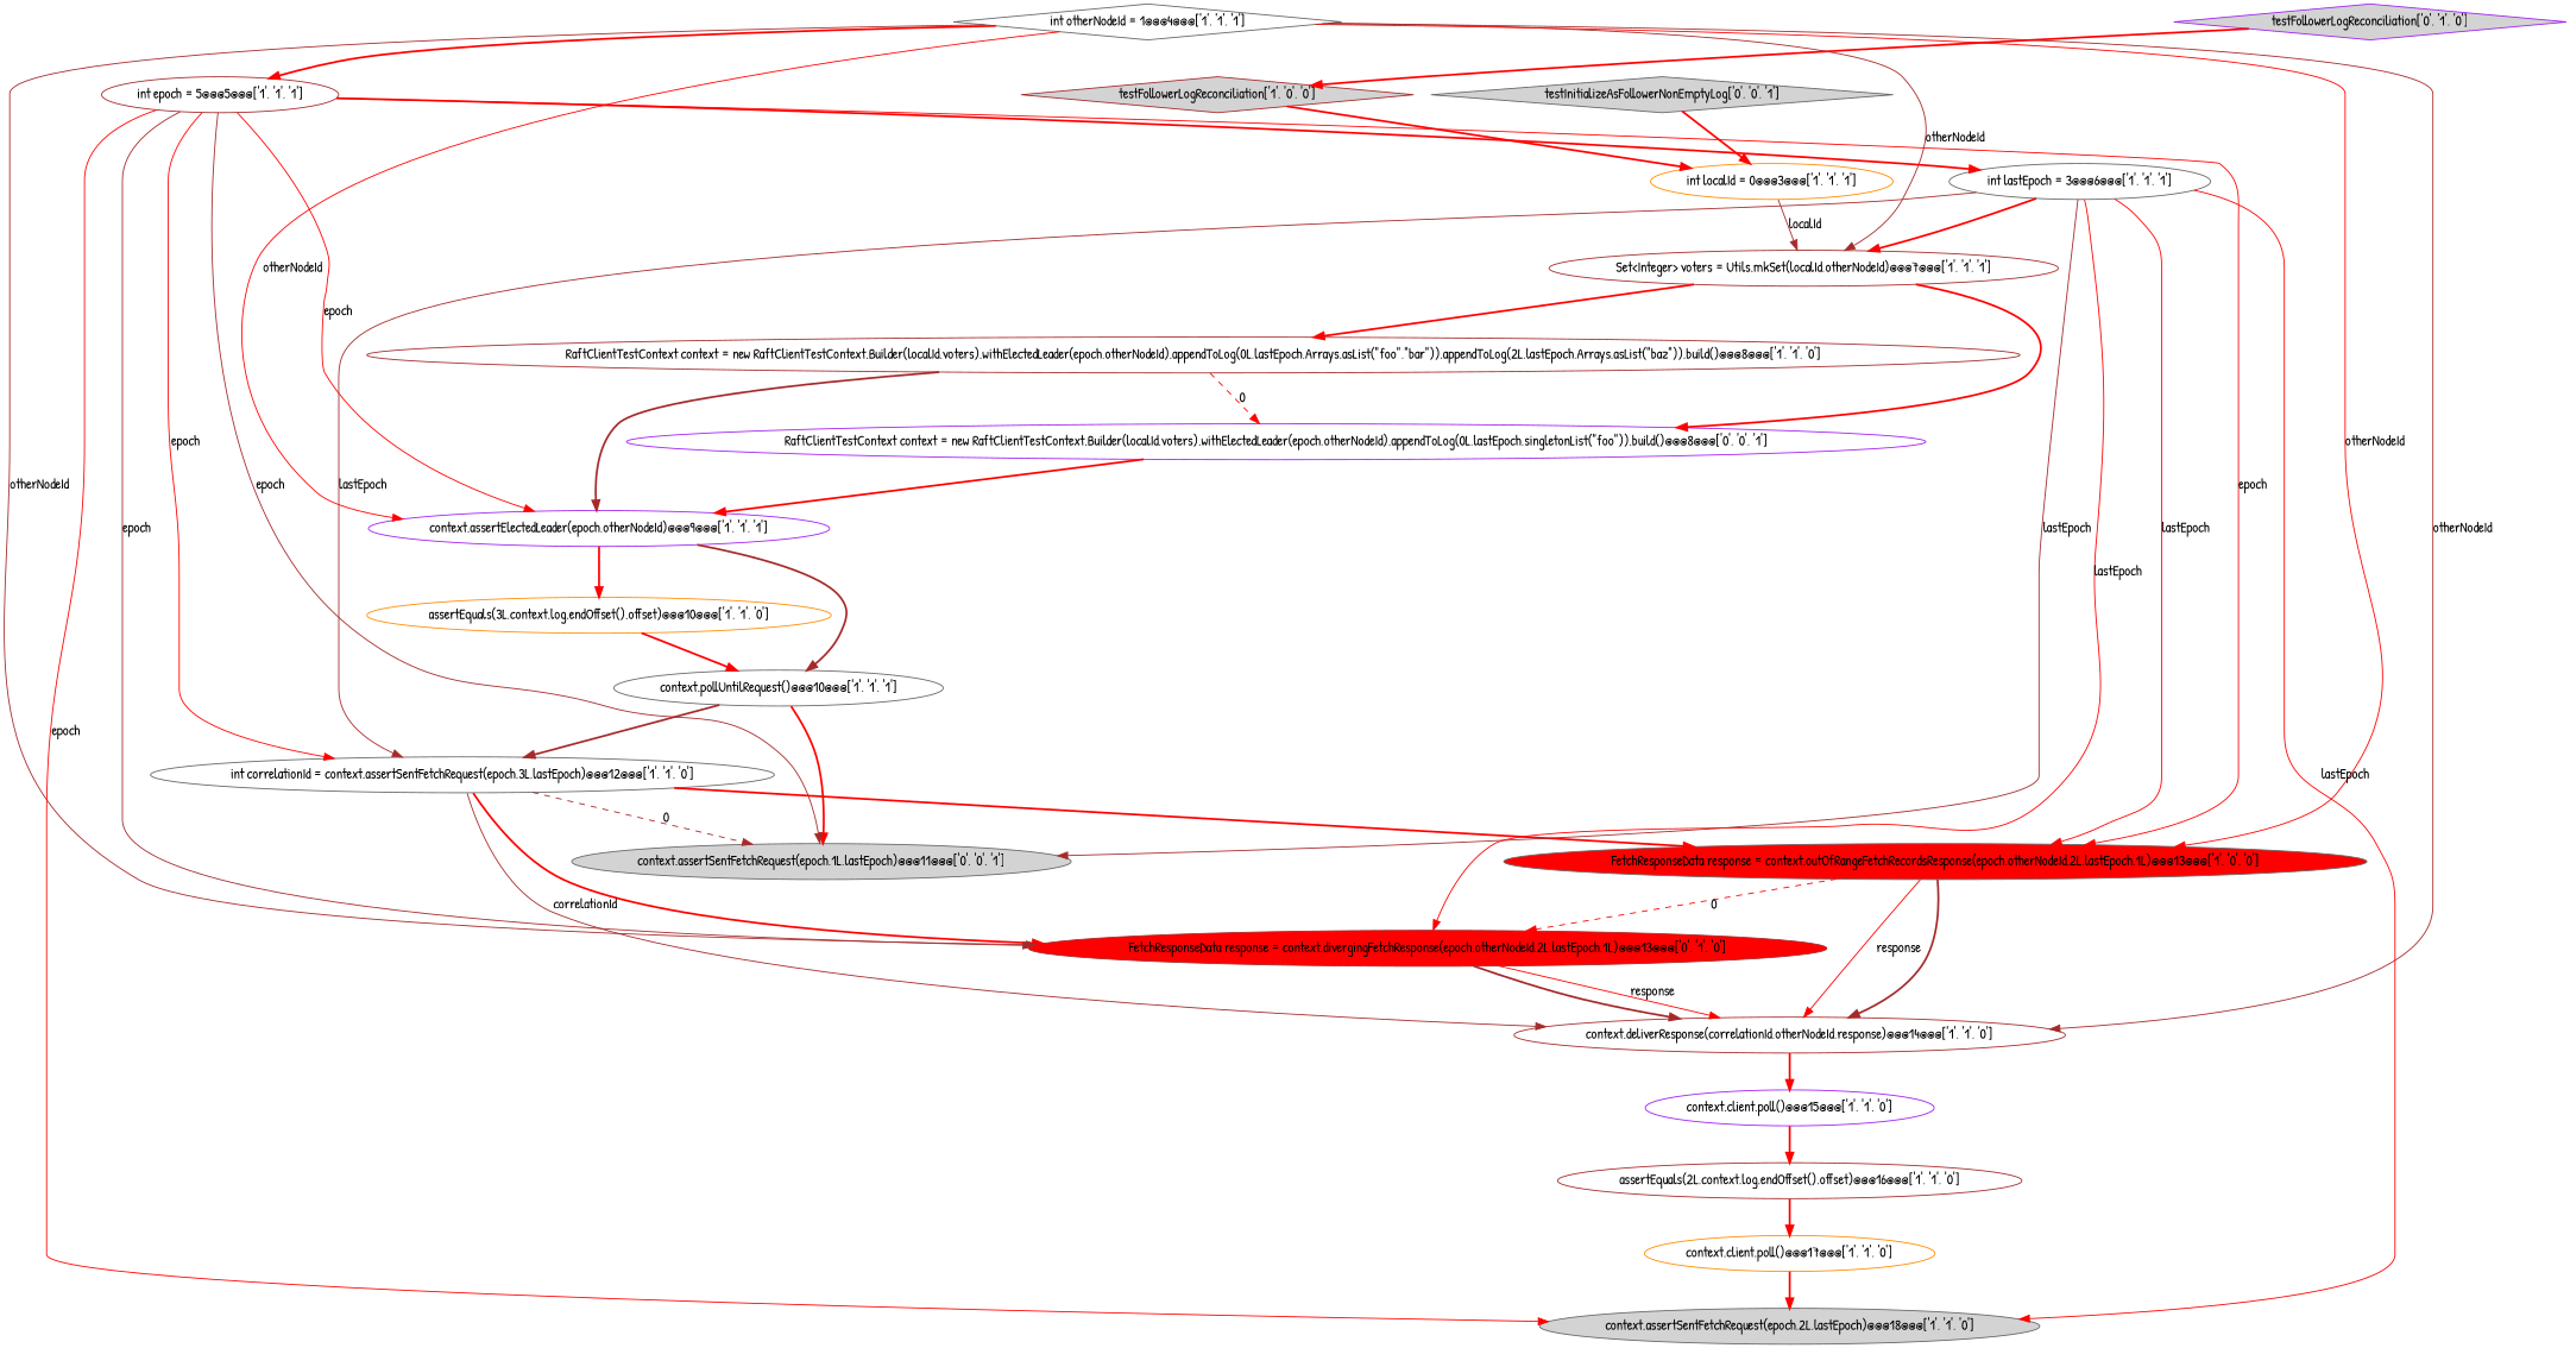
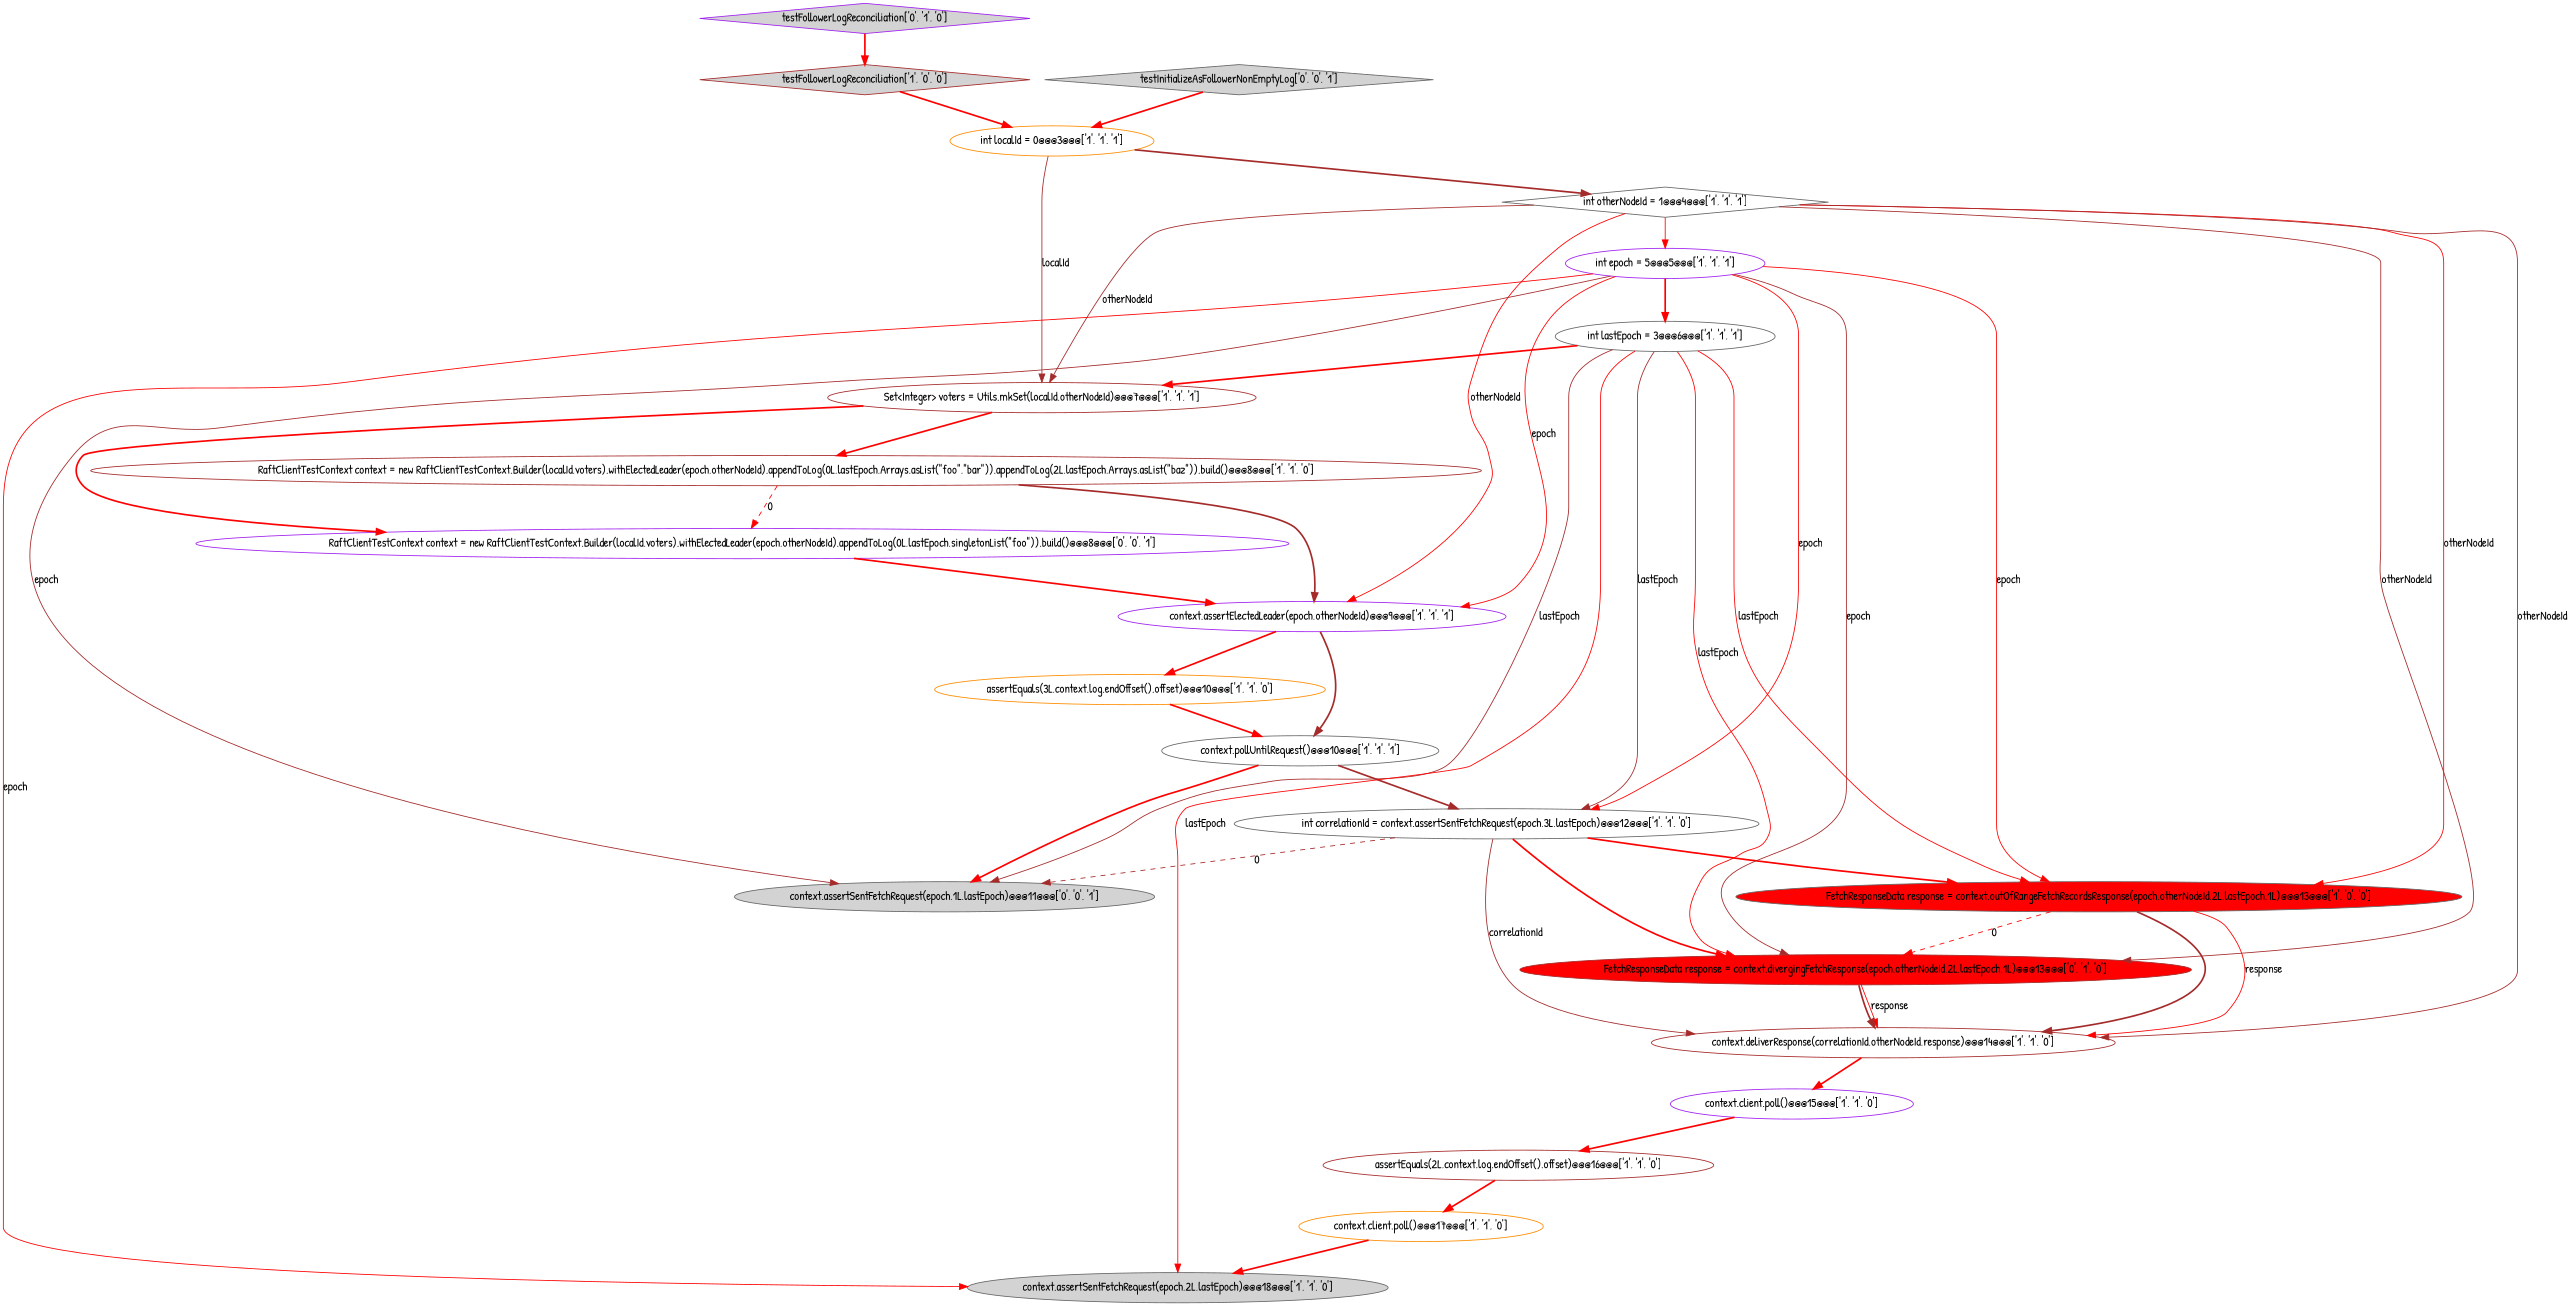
  digraph {
    fontname="Patrick Hand"
    node [color=gray40 fillcolor=white fontname="Patrick Hand" shape=ellipse style=filled]
    edge [color=red fontname="Patrick Hand" style=bold]
    n1 [color=darkorange label="assertEquals(3L,context.log.endOffset().offset)@@@10@@@['1', '1', '0']"]
    n2 [label="context.pollUntilRequest()@@@10@@@['1', '1', '1']"]
    n3 [fillcolor=lightgray label="context.assertSentFetchRequest(epoch,1L,lastEpoch)@@@11@@@['0', '0', '1']"]
    n4 [label="int correlationId = context.assertSentFetchRequest(epoch,3L,lastEpoch)@@@12@@@['1', '1', '0']"]
    n5 [color=darkorange label="context.client.poll()@@@17@@@['1', '1', '0']"]
    n6 [fillcolor=lightgray label="context.assertSentFetchRequest(epoch,2L,lastEpoch)@@@18@@@['1', '1', '0']"]
    n7 [color=brown fillcolor=lightgray label="testFollowerLogReconciliation['1', '0', '0']" shape=diamond]
    n8 [color=darkorange label="int localId = 0@@@3@@@['1', '1', '1']"]
    n9 [color=brown label="Set<Integer> voters = Utils.mkSet(localId,otherNodeId)@@@7@@@['1', '1', '1']"]
    n10 [label="int otherNodeId = 1@@@4@@@['1', '1', '1']" shape=diamond]
    n11 [color=brown label="RaftClientTestContext context = new RaftClientTestContext.Builder(localId,voters).withElectedLeader(epoch,otherNodeId).appendToLog(0L,lastEpoch,Arrays.asList(\"foo\",\"bar\")).appendToLog(2L,lastEpoch,Arrays.asList(\"baz\")).build()@@@8@@@['1', '1', '0']"]
    n12 [color=purple label="RaftClientTestContext context = new RaftClientTestContext.Builder(localId,voters).withElectedLeader(epoch,otherNodeId).appendToLog(0L,lastEpoch,singletonList(\"foo\")).build()@@@8@@@['0', '0', '1']"]
    n13 [color=purple label="context.assertElectedLeader(epoch,otherNodeId)@@@9@@@['1', '1', '1']"]
    n14 [color=brown fillcolor=red label="FetchResponseData response = context.divergingFetchResponse(epoch,otherNodeId,2L,lastEpoch,1L)@@@13@@@['0', '1', '0']"]
    n15 [fillcolor=red label="FetchResponseData response = context.outOfRangeFetchRecordsResponse(epoch,otherNodeId,2L,lastEpoch,1L)@@@13@@@['1', '0', '0']"]
-   n16 [color=brown label="int epoch = 5@@@5@@@['1', '1', '1']"]
+   n16 [color=purple label="int epoch = 5@@@5@@@['1', '1', '1']"]
    n17 [color=brown label="context.deliverResponse(correlationId,otherNodeId,response)@@@14@@@['1', '1', '0']"]
    n18 [label="int lastEpoch = 3@@@6@@@['1', '1', '1']"]
    n19 [color=purple label="context.client.poll()@@@15@@@['1', '1', '0']"]
    n20 [color=purple fillcolor=lightgray label="testFollowerLogReconciliation['0', '1', '0']" shape=diamond]
    n21 [color=brown label="assertEquals(2L,context.log.endOffset().offset)@@@16@@@['1', '1', '0']"]
    n22 [fillcolor=lightgray label="testInitializeAsFollowerNonEmptyLog['0', '0', '1']" shape=diamond]
    n1 -> n2
    n2 -> n3
    n2 -> n4 [color=brown]
    n4 -> n3 [color=brown label=0 style=dashed]
    n4 -> n14
    n4 -> n15
    n4 -> n17 [color=brown label=correlationId style=solid]
    n5 -> n6
    n7 -> n8
    n8 -> n9 [color=brown label=localId style=solid]
+   n8 -> n10 [color=brown]
    n9 -> n11
    n9 -> n12
    n10 -> n9 [color=brown label=otherNodeId style=solid]
    n10 -> n13 [label=otherNodeId style=solid]
    n10 -> n14 [color=brown label=otherNodeId style=solid]
    n10 -> n15 [label=otherNodeId style=solid]
-   n10 -> n16
+   n10 -> n16 [style=solid]
    n10 -> n17 [color=brown label=otherNodeId style=solid]
    n11 -> n12 [label=0 style=dashed]
    n11 -> n13 [color=brown]
    n12 -> n13
    n13 -> n1
    n13 -> n2 [color=brown]
    n14 -> n17 [label=response style=solid]
    n14 -> n17 [color=brown]
    n15 -> n14 [label=0 style=dashed]
    n15 -> n17 [label=response style=solid]
    n15 -> n17 [color=brown]
    n16 -> n3 [color=brown label=epoch style=solid]
    n16 -> n4 [label=epoch style=solid]
    n16 -> n6 [label=epoch style=solid]
    n16 -> n13 [label=epoch style=solid]
    n16 -> n14 [color=brown label=epoch style=solid]
    n16 -> n15 [label=epoch style=solid]
    n16 -> n18
    n17 -> n19
    n18 -> n3 [color=brown label=lastEpoch style=solid]
    n18 -> n4 [color=brown label=lastEpoch style=solid]
    n18 -> n6 [label=lastEpoch style=solid]
    n18 -> n9
    n18 -> n14 [label=lastEpoch style=solid]
    n18 -> n15 [label=lastEpoch style=solid]
    n19 -> n21
    n20 -> n7
    n21 -> n5
    n22 -> n8
  }
